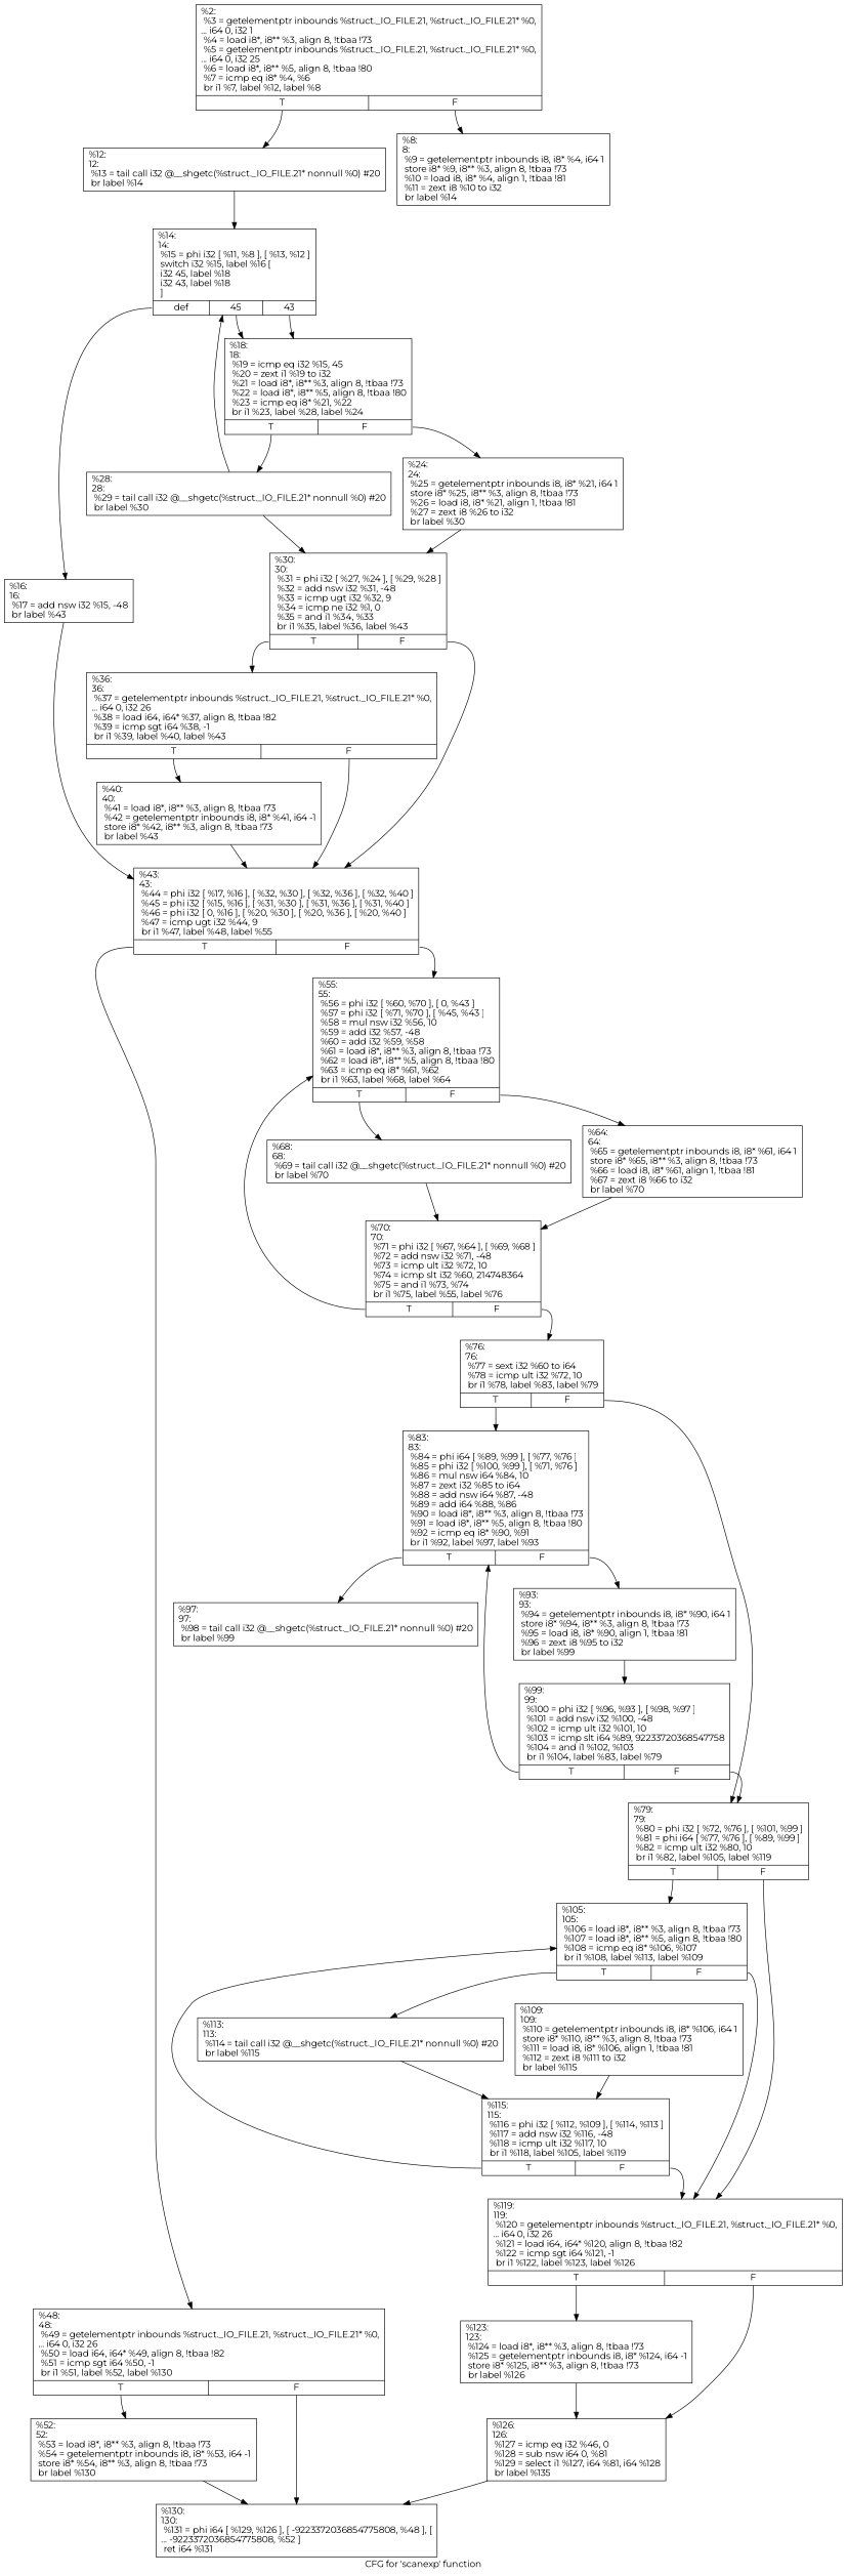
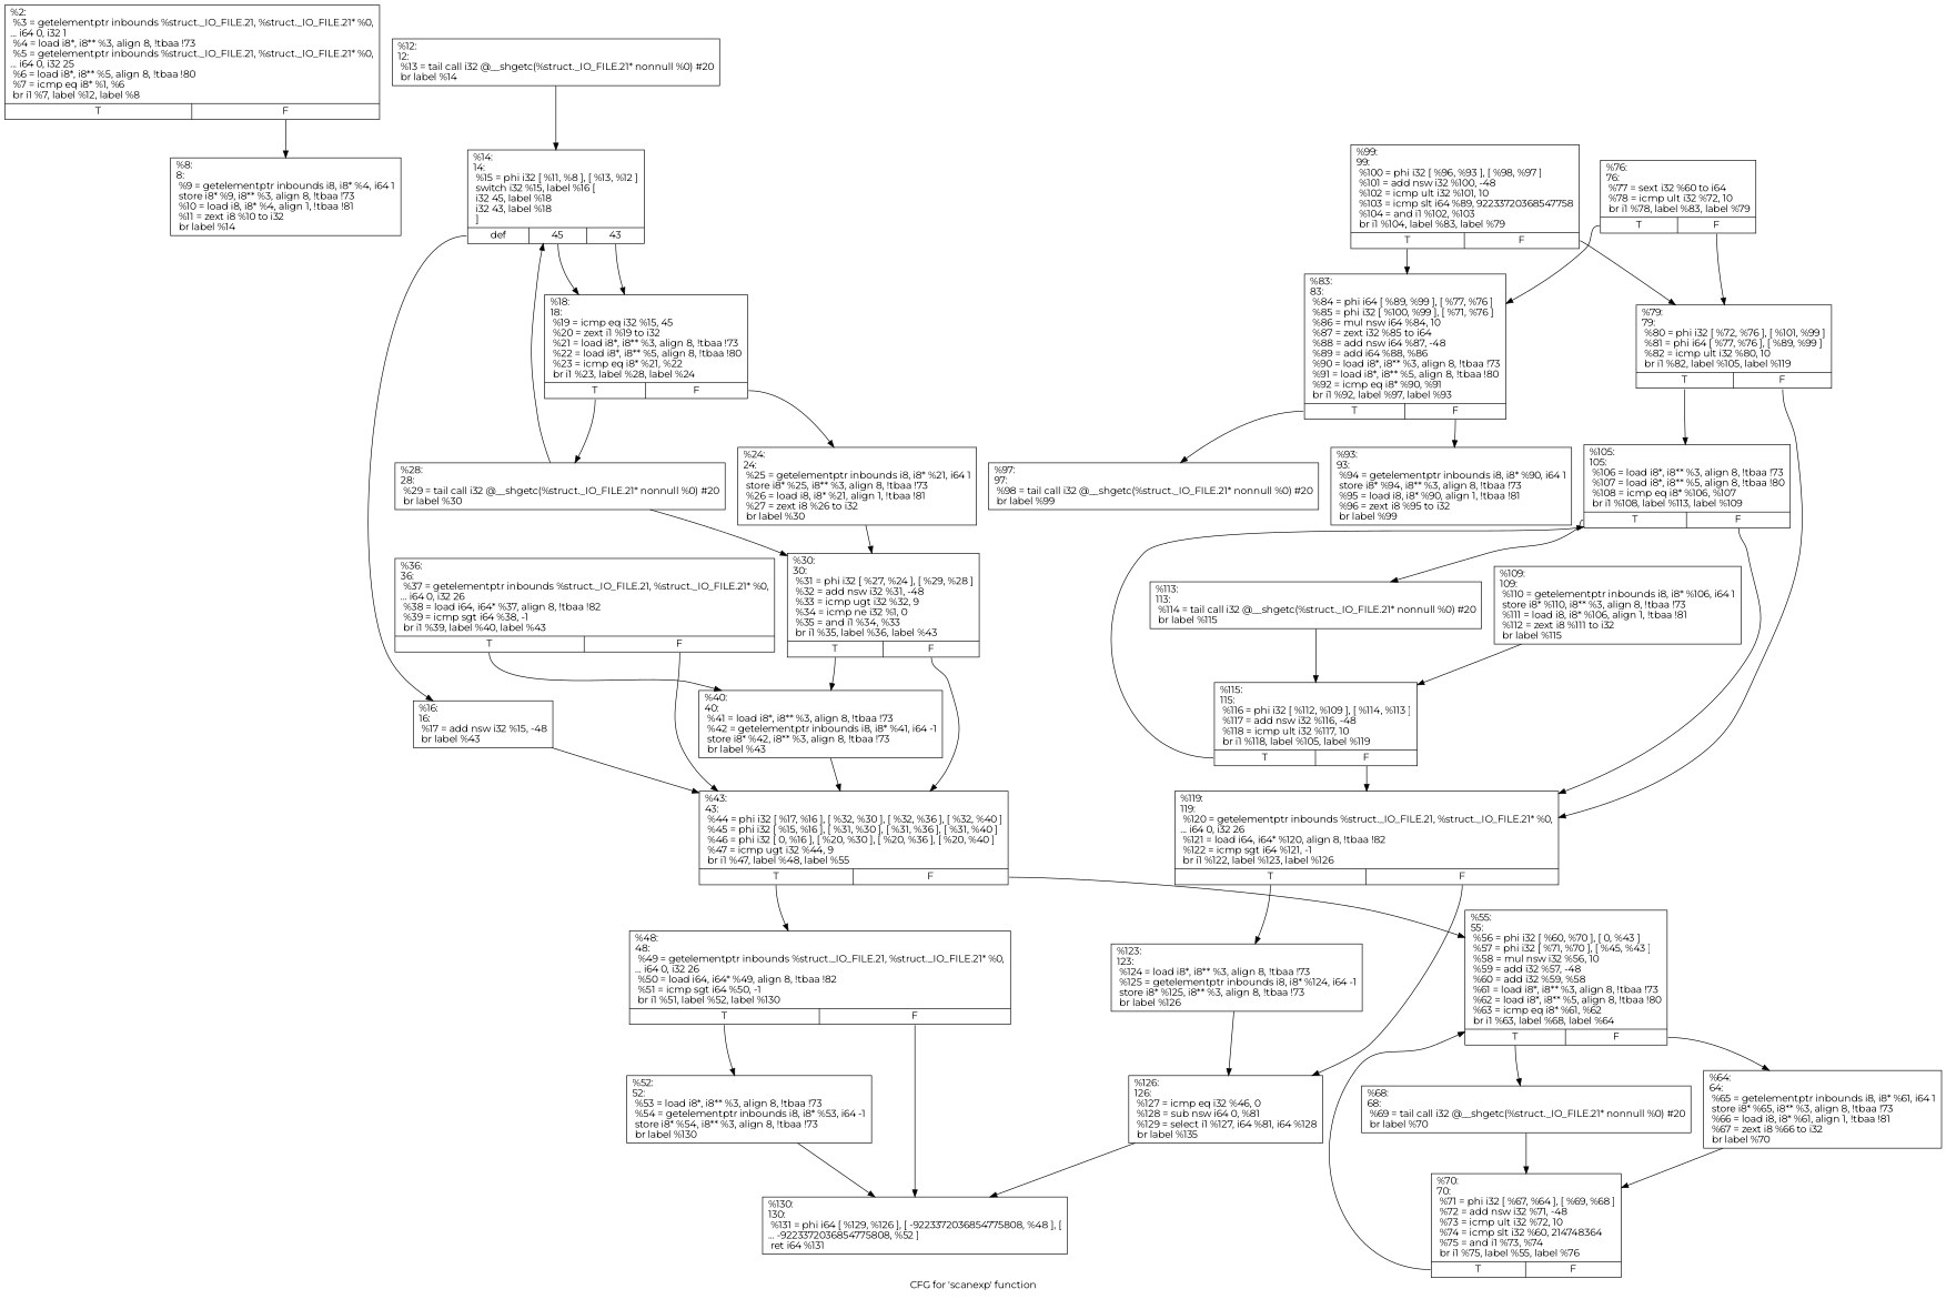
  digraph {
    fontname=Montserrat
    label="CFG for 'scanexp' function"
    node [fontname=Montserrat shape=record]
    edge [fontname=Montserrat tailport=s0]
-   n1 [label="{%2:\l  %3 = getelementptr inbounds %struct._IO_FILE.21, %struct._IO_FILE.21* %0,\l... i64 0, i32 1\l  %4 = load i8*, i8** %3, align 8, !tbaa !73\l  %5 = getelementptr inbounds %struct._IO_FILE.21, %struct._IO_FILE.21* %0,\l... i64 0, i32 25\l  %6 = load i8*, i8** %5, align 8, !tbaa !80\l  %7 = icmp eq i8* %4, %6\l  br i1 %7, label %12, label %8\l|{<s0>T|<s1>F}}"]
+   n1 [label="{%2:\l  %3 = getelementptr inbounds %struct._IO_FILE.21, %struct._IO_FILE.21* %0,\l... i64 0, i32 1\l  %4 = load i8*, i8** %3, align 8, !tbaa !73\l  %5 = getelementptr inbounds %struct._IO_FILE.21, %struct._IO_FILE.21* %0,\l... i64 0, i32 25\l  %6 = load i8*, i8** %5, align 8, !tbaa !80\l  %7 = icmp eq i8* %1, %6\l  br i1 %7, label %12, label %8\l|{<s0>T|<s1>F}}"]
    n2 [label="{%12:\l12:                                               \l  %13 = tail call i32 @__shgetc(%struct._IO_FILE.21* nonnull %0) #20\l  br label %14\l}"]
    n3 [label="{%8:\l8:                                                \l  %9 = getelementptr inbounds i8, i8* %4, i64 1\l  store i8* %9, i8** %3, align 8, !tbaa !73\l  %10 = load i8, i8* %4, align 1, !tbaa !81\l  %11 = zext i8 %10 to i32\l  br label %14\l}"]
    n4 [label="{%14:\l14:                                               \l  %15 = phi i32 [ %11, %8 ], [ %13, %12 ]\l  switch i32 %15, label %16 [\l    i32 45, label %18\l    i32 43, label %18\l  ]\l|{<s0>def|<s1>45|<s2>43}}"]
    n5 [label="{%16:\l16:                                               \l  %17 = add nsw i32 %15, -48\l  br label %43\l}"]
    n6 [label="{%18:\l18:                                               \l  %19 = icmp eq i32 %15, 45\l  %20 = zext i1 %19 to i32\l  %21 = load i8*, i8** %3, align 8, !tbaa !73\l  %22 = load i8*, i8** %5, align 8, !tbaa !80\l  %23 = icmp eq i8* %21, %22\l  br i1 %23, label %28, label %24\l|{<s0>T|<s1>F}}"]
    n7 [label="{%43:\l43:                                               \l  %44 = phi i32 [ %17, %16 ], [ %32, %30 ], [ %32, %36 ], [ %32, %40 ]\l  %45 = phi i32 [ %15, %16 ], [ %31, %30 ], [ %31, %36 ], [ %31, %40 ]\l  %46 = phi i32 [ 0, %16 ], [ %20, %30 ], [ %20, %36 ], [ %20, %40 ]\l  %47 = icmp ugt i32 %44, 9\l  br i1 %47, label %48, label %55\l|{<s0>T|<s1>F}}"]
    n8 [label="{%28:\l28:                                               \l  %29 = tail call i32 @__shgetc(%struct._IO_FILE.21* nonnull %0) #20\l  br label %30\l}"]
    n9 [label="{%24:\l24:                                               \l  %25 = getelementptr inbounds i8, i8* %21, i64 1\l  store i8* %25, i8** %3, align 8, !tbaa !73\l  %26 = load i8, i8* %21, align 1, !tbaa !81\l  %27 = zext i8 %26 to i32\l  br label %30\l}"]
    n10 [label="{%48:\l48:                                               \l  %49 = getelementptr inbounds %struct._IO_FILE.21, %struct._IO_FILE.21* %0,\l... i64 0, i32 26\l  %50 = load i64, i64* %49, align 8, !tbaa !82\l  %51 = icmp sgt i64 %50, -1\l  br i1 %51, label %52, label %130\l|{<s0>T|<s1>F}}"]
    n11 [label="{%55:\l55:                                               \l  %56 = phi i32 [ %60, %70 ], [ 0, %43 ]\l  %57 = phi i32 [ %71, %70 ], [ %45, %43 ]\l  %58 = mul nsw i32 %56, 10\l  %59 = add i32 %57, -48\l  %60 = add i32 %59, %58\l  %61 = load i8*, i8** %3, align 8, !tbaa !73\l  %62 = load i8*, i8** %5, align 8, !tbaa !80\l  %63 = icmp eq i8* %61, %62\l  br i1 %63, label %68, label %64\l|{<s0>T|<s1>F}}"]
    n12 [label="{%30:\l30:                                               \l  %31 = phi i32 [ %27, %24 ], [ %29, %28 ]\l  %32 = add nsw i32 %31, -48\l  %33 = icmp ugt i32 %32, 9\l  %34 = icmp ne i32 %1, 0\l  %35 = and i1 %34, %33\l  br i1 %35, label %36, label %43\l|{<s0>T|<s1>F}}"]
    n13 [label="{%52:\l52:                                               \l  %53 = load i8*, i8** %3, align 8, !tbaa !73\l  %54 = getelementptr inbounds i8, i8* %53, i64 -1\l  store i8* %54, i8** %3, align 8, !tbaa !73\l  br label %130\l}"]
    n14 [label="{%130:\l130:                                              \l  %131 = phi i64 [ %129, %126 ], [ -9223372036854775808, %48 ], [\l... -9223372036854775808, %52 ]\l  ret i64 %131\l}"]
    n15 [label="{%68:\l68:                                               \l  %69 = tail call i32 @__shgetc(%struct._IO_FILE.21* nonnull %0) #20\l  br label %70\l}"]
    n16 [label="{%64:\l64:                                               \l  %65 = getelementptr inbounds i8, i8* %61, i64 1\l  store i8* %65, i8** %3, align 8, !tbaa !73\l  %66 = load i8, i8* %61, align 1, !tbaa !81\l  %67 = zext i8 %66 to i32\l  br label %70\l}"]
    n17 [label="{%36:\l36:                                               \l  %37 = getelementptr inbounds %struct._IO_FILE.21, %struct._IO_FILE.21* %0,\l... i64 0, i32 26\l  %38 = load i64, i64* %37, align 8, !tbaa !82\l  %39 = icmp sgt i64 %38, -1\l  br i1 %39, label %40, label %43\l|{<s0>T|<s1>F}}"]
    n18 [label="{%40:\l40:                                               \l  %41 = load i8*, i8** %3, align 8, !tbaa !73\l  %42 = getelementptr inbounds i8, i8* %41, i64 -1\l  store i8* %42, i8** %3, align 8, !tbaa !73\l  br label %43\l}"]
    n19 [label="{%70:\l70:                                               \l  %71 = phi i32 [ %67, %64 ], [ %69, %68 ]\l  %72 = add nsw i32 %71, -48\l  %73 = icmp ult i32 %72, 10\l  %74 = icmp slt i32 %60, 214748364\l  %75 = and i1 %73, %74\l  br i1 %75, label %55, label %76\l|{<s0>T|<s1>F}}"]
    n20 [label="{%76:\l76:                                               \l  %77 = sext i32 %60 to i64\l  %78 = icmp ult i32 %72, 10\l  br i1 %78, label %83, label %79\l|{<s0>T|<s1>F}}"]
    n21 [label="{%83:\l83:                                               \l  %84 = phi i64 [ %89, %99 ], [ %77, %76 ]\l  %85 = phi i32 [ %100, %99 ], [ %71, %76 ]\l  %86 = mul nsw i64 %84, 10\l  %87 = zext i32 %85 to i64\l  %88 = add nsw i64 %87, -48\l  %89 = add i64 %88, %86\l  %90 = load i8*, i8** %3, align 8, !tbaa !73\l  %91 = load i8*, i8** %5, align 8, !tbaa !80\l  %92 = icmp eq i8* %90, %91\l  br i1 %92, label %97, label %93\l|{<s0>T|<s1>F}}"]
    n22 [label="{%79:\l79:                                               \l  %80 = phi i32 [ %72, %76 ], [ %101, %99 ]\l  %81 = phi i64 [ %77, %76 ], [ %89, %99 ]\l  %82 = icmp ult i32 %80, 10\l  br i1 %82, label %105, label %119\l|{<s0>T|<s1>F}}"]
    n23 [label="{%97:\l97:                                               \l  %98 = tail call i32 @__shgetc(%struct._IO_FILE.21* nonnull %0) #20\l  br label %99\l}"]
    n24 [label="{%93:\l93:                                               \l  %94 = getelementptr inbounds i8, i8* %90, i64 1\l  store i8* %94, i8** %3, align 8, !tbaa !73\l  %95 = load i8, i8* %90, align 1, !tbaa !81\l  %96 = zext i8 %95 to i32\l  br label %99\l}"]
    n25 [label="{%105:\l105:                                              \l  %106 = load i8*, i8** %3, align 8, !tbaa !73\l  %107 = load i8*, i8** %5, align 8, !tbaa !80\l  %108 = icmp eq i8* %106, %107\l  br i1 %108, label %113, label %109\l|{<s0>T|<s1>F}}"]
    n26 [label="{%119:\l119:                                              \l  %120 = getelementptr inbounds %struct._IO_FILE.21, %struct._IO_FILE.21* %0,\l... i64 0, i32 26\l  %121 = load i64, i64* %120, align 8, !tbaa !82\l  %122 = icmp sgt i64 %121, -1\l  br i1 %122, label %123, label %126\l|{<s0>T|<s1>F}}"]
    n27 [label="{%99:\l99:                                               \l  %100 = phi i32 [ %96, %93 ], [ %98, %97 ]\l  %101 = add nsw i32 %100, -48\l  %102 = icmp ult i32 %101, 10\l  %103 = icmp slt i64 %89, 92233720368547758\l  %104 = and i1 %102, %103\l  br i1 %104, label %83, label %79\l|{<s0>T|<s1>F}}"]
    n28 [label="{%113:\l113:                                              \l  %114 = tail call i32 @__shgetc(%struct._IO_FILE.21* nonnull %0) #20\l  br label %115\l}"]
    n29 [label="{%123:\l123:                                              \l  %124 = load i8*, i8** %3, align 8, !tbaa !73\l  %125 = getelementptr inbounds i8, i8* %124, i64 -1\l  store i8* %125, i8** %3, align 8, !tbaa !73\l  br label %126\l}"]
    n30 [label="{%126:\l126:                                              \l  %127 = icmp eq i32 %46, 0\l  %128 = sub nsw i64 0, %81\l  %129 = select i1 %127, i64 %81, i64 %128\l  br label %135\l}"]
    n31 [label="{%115:\l115:                                              \l  %116 = phi i32 [ %112, %109 ], [ %114, %113 ]\l  %117 = add nsw i32 %116, -48\l  %118 = icmp ult i32 %117, 10\l  br i1 %118, label %105, label %119\l|{<s0>T|<s1>F}}"]
    n32 [label="{%109:\l109:                                              \l  %110 = getelementptr inbounds i8, i8* %106, i64 1\l  store i8* %110, i8** %3, align 8, !tbaa !73\l  %111 = load i8, i8* %106, align 1, !tbaa !81\l  %112 = zext i8 %111 to i32\l  br label %115\l}"]
-   n1 -> n2
    n1 -> n3 [tailport=s1]
    n2 -> n4
    n4 -> n5
    n4 -> n6 [tailport=s1]
    n4 -> n6 [tailport=s2]
    n5 -> n7
    n6 -> n8
    n6 -> n9 [tailport=s1]
    n7 -> n10
    n7 -> n11 [tailport=s1]
    n8 -> n4
    n8 -> n12
    n9 -> n12
    n10 -> n13
    n10 -> n14 [tailport=s1]
    n11 -> n15
    n11 -> n16 [tailport=s1]
    n12 -> n7 [tailport=s1]
-   n12 -> n17
+   n12 -> n18
    n13 -> n14
    n15 -> n19
    n16 -> n19
    n17 -> n7 [tailport=s1]
    n17 -> n18
    n18 -> n7
    n19 -> n11
-   n19 -> n20 [tailport=s1]
    n20 -> n21
    n20 -> n22 [tailport=s1]
    n21 -> n23
    n21 -> n24 [tailport=s1]
    n22 -> n25
    n22 -> n26 [tailport=s1]
-   n24 -> n27
    n25 -> n26 [tailport=s1]
    n25 -> n28
    n26 -> n29
    n26 -> n30 [tailport=s1]
    n27 -> n21
    n27 -> n22 [tailport=s1]
    n28 -> n31
    n29 -> n30
    n30 -> n14
    n31 -> n25
    n31 -> n26 [tailport=s1]
    n32 -> n31
  }
